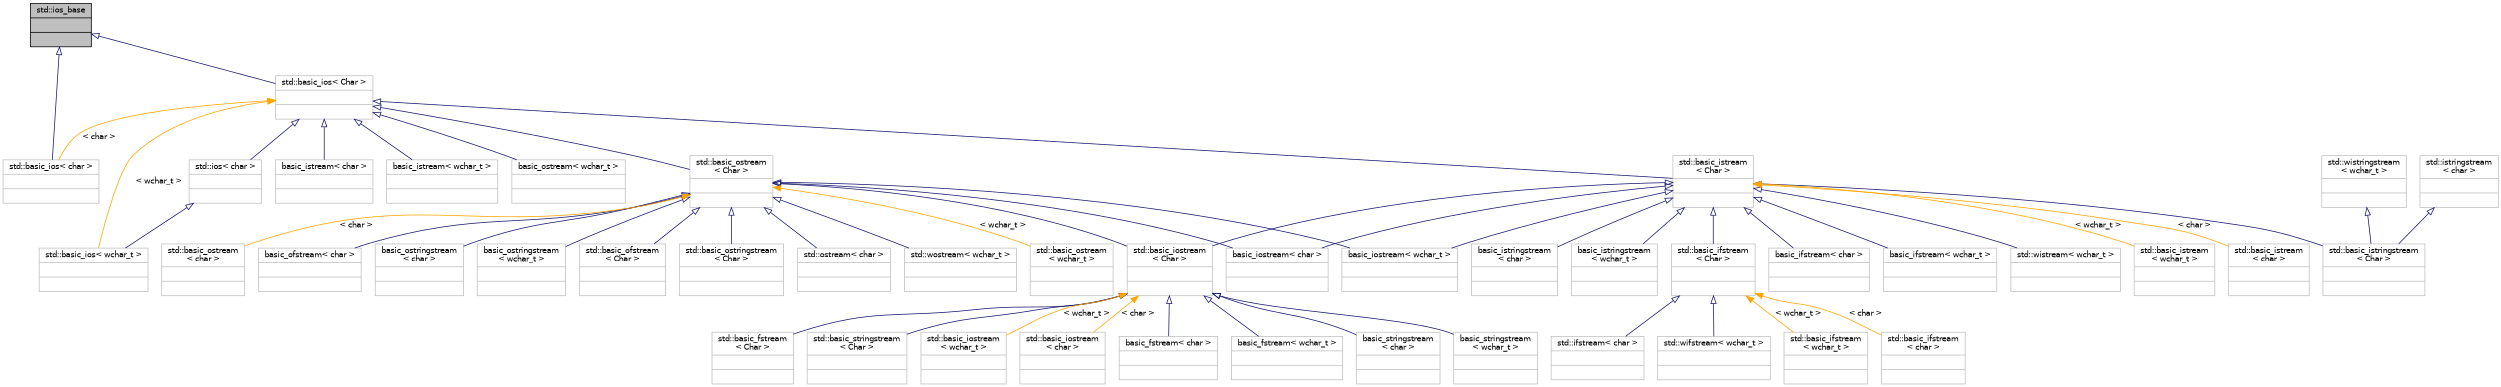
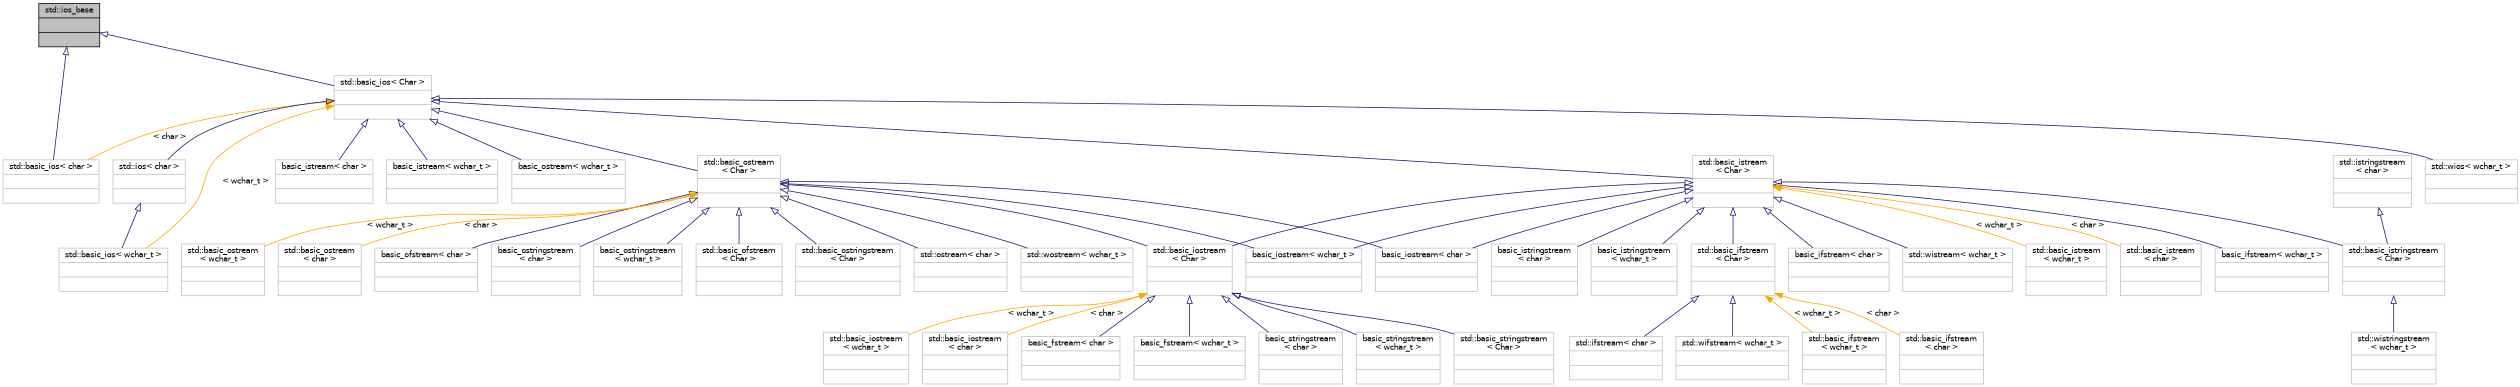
  digraph {
    node [color=grey75 fillcolor=white fontname=Helvetica fontsize=10 shape=record style=filled]
    edge [arrowtail=onormal color=midnightblue dir=back fontname=Helvetica fontsize=10 labelfontname=Helvetica labelfontsize=10 style=solid]
    n1 [color=black fillcolor=grey75 fontcolor=black height=0.2 label="{std::ios_base\n||}" width=0.4]
    n2 [height=0.2 label="{std::basic_ios\< char \>\n||}" width=0.4]
    n3 [height=0.2 label="{std::basic_ios\< Char \>\n||}" width=0.4]
    n4 [height=0.2 label="{std::basic_ios\< wchar_t \>\n||}" width=0.4]
    n5 [height=0.2 label="{basic_istream\< char \>\n||}" width=0.4]
    n6 [height=0.2 label="{basic_istream\< wchar_t \>\n||}" width=0.4]
    n7 [height=0.2 label="{basic_ostream\< wchar_t \>\n||}" width=0.4]
    n8 [height=0.2 label="{std::basic_istream\l\< Char \>\n||}" width=0.4]
    n9 [height=0.2 label="{std::basic_ostream\l\< Char \>\n||}" width=0.4]
    n10 [height=0.2 label="{std::ios\< char \>\n||}" width=0.4]
+   n11 [height=0.2 label="{std::wios\< wchar_t \>\n||}" width=0.4]
    n12 [height=0.2 label="{basic_ifstream\< char \>\n||}" width=0.4]
    n13 [height=0.2 label="{basic_ifstream\< wchar_t \>\n||}" width=0.4]
    n14 [height=0.2 label="{basic_iostream\< char \>\n||}" width=0.4]
    n15 [height=0.2 label="{basic_iostream\< wchar_t \>\n||}" width=0.4]
    n16 [height=0.2 label="{basic_istringstream\l\< char \>\n||}" width=0.4]
    n17 [height=0.2 label="{basic_istringstream\l\< wchar_t \>\n||}" width=0.4]
    n18 [height=0.2 label="{std::basic_ifstream\l\< Char \>\n||}" width=0.4]
    n19 [height=0.2 label="{std::basic_iostream\l\< Char \>\n||}" width=0.4]
    n20 [height=0.2 label="{std::basic_istringstream\l\< Char \>\n||}" width=0.4]
    n21 [height=0.2 label="{std::wistream\< wchar_t \>\n||}" width=0.4]
    n22 [height=0.2 label="{std::basic_istream\l\< wchar_t \>\n||}" width=0.4]
    n23 [height=0.2 label="{std::basic_istream\l\< char \>\n||}" width=0.4]
    n24 [height=0.2 label="{basic_ofstream\< char \>\n||}" width=0.4]
    n25 [height=0.2 label="{basic_ostringstream\l\< char \>\n||}" width=0.4]
    n26 [height=0.2 label="{basic_ostringstream\l\< wchar_t \>\n||}" width=0.4]
    n27 [height=0.2 label="{std::basic_ofstream\l\< Char \>\n||}" width=0.4]
    n28 [height=0.2 label="{std::basic_ostringstream\l\< Char \>\n||}" width=0.4]
    n29 [height=0.2 label="{std::ostream\< char \>\n||}" width=0.4]
    n30 [height=0.2 label="{std::wostream\< wchar_t \>\n||}" width=0.4]
    n31 [height=0.2 label="{std::basic_ostream\l\< wchar_t \>\n||}" width=0.4]
    n32 [height=0.2 label="{std::basic_ostream\l\< char \>\n||}" width=0.4]
    n33 [height=0.2 label="{std::ifstream\< char \>\n||}" width=0.4]
    n34 [height=0.2 label="{std::wifstream\< wchar_t \>\n||}" width=0.4]
    n35 [height=0.2 label="{std::basic_ifstream\l\< wchar_t \>\n||}" width=0.4]
    n36 [height=0.2 label="{std::basic_ifstream\l\< char \>\n||}" width=0.4]
    n37 [height=0.2 label="{basic_fstream\< char \>\n||}" width=0.4]
    n38 [height=0.2 label="{basic_fstream\< wchar_t \>\n||}" width=0.4]
    n39 [height=0.2 label="{basic_stringstream\l\< char \>\n||}" width=0.4]
    n40 [height=0.2 label="{basic_stringstream\l\< wchar_t \>\n||}" width=0.4]
-   n41 [height=0.2 label="{std::basic_fstream\l\< Char \>\n||}" width=0.4]
    n42 [height=0.2 label="{std::basic_stringstream\l\< Char \>\n||}" width=0.4]
    n43 [height=0.2 label="{std::basic_iostream\l\< wchar_t \>\n||}" width=0.4]
    n44 [height=0.2 label="{std::basic_iostream\l\< char \>\n||}" width=0.4]
    n45 [height=0.2 label="{std::wistringstream\l\< wchar_t \>\n||}" width=0.4]
    n46 [height=0.2 label="{std::istringstream\l\< char \>\n||}" width=0.4]
    n1 -> n2
    n1 -> n3
    n3 -> n2 [color=orange label=" \< char \>" arrowtail=""]
    n3 -> n4 [color=orange label=" \< wchar_t \>" arrowtail=""]
    n3 -> n5
    n3 -> n6
    n3 -> n7
    n3 -> n8
    n3 -> n9
    n3 -> n10
+   n3 -> n11
    n8 -> n12
    n8 -> n13
    n8 -> n14
    n8 -> n15
    n8 -> n16
    n8 -> n17
    n8 -> n18
    n8 -> n19
    n8 -> n20
    n8 -> n21
    n8 -> n22 [color=orange label=" \< wchar_t \>" arrowtail=""]
    n8 -> n23 [color=orange label=" \< char \>" arrowtail=""]
    n9 -> n14
    n9 -> n15
    n9 -> n19
    n9 -> n24
    n9 -> n25
    n9 -> n26
    n9 -> n27
    n9 -> n28
    n9 -> n29
    n9 -> n30
    n9 -> n31 [color=orange label=" \< wchar_t \>" arrowtail=""]
    n9 -> n32 [color=orange label=" \< char \>" arrowtail=""]
    n10 -> n4
    n18 -> n33
    n18 -> n34
    n18 -> n35 [color=orange label=" \< wchar_t \>" arrowtail=""]
    n18 -> n36 [color=orange label=" \< char \>" arrowtail=""]
    n19 -> n37
    n19 -> n38
    n19 -> n39
    n19 -> n40
-   n19 -> n41
    n19 -> n42
    n19 -> n43 [color=orange label=" \< wchar_t \>" arrowtail=""]
    n19 -> n44 [color=orange label=" \< char \>" arrowtail=""]
-   n45 -> n20
+   n20 -> n45
    n46 -> n20
  }
